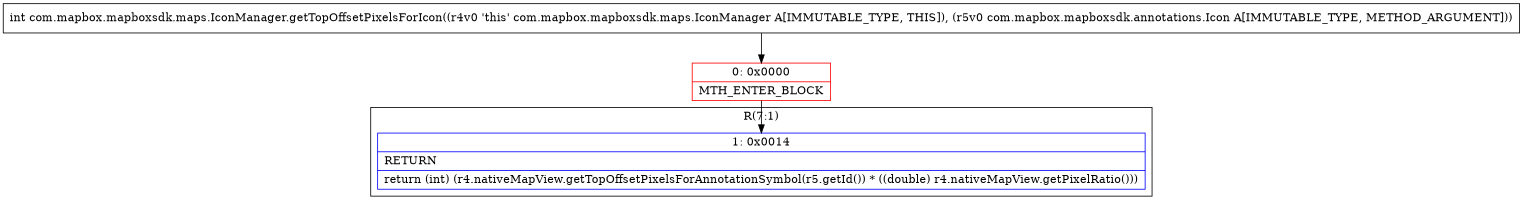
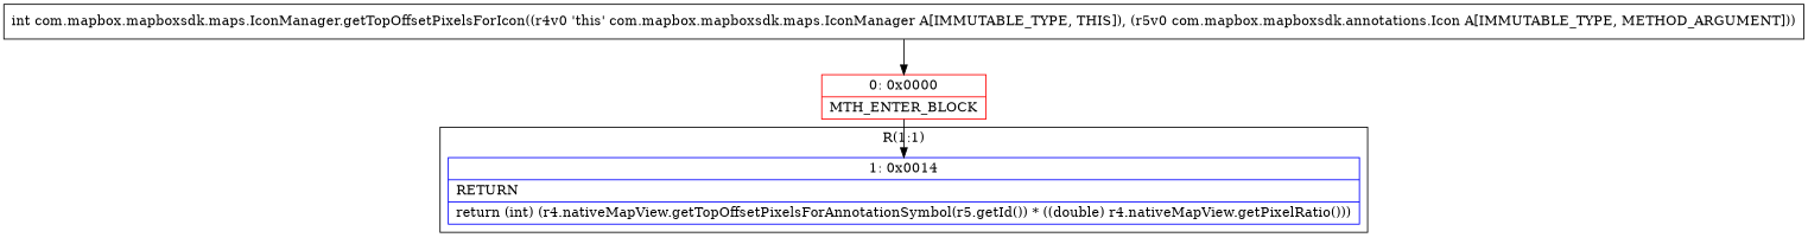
  digraph {
    node [shape=record]
    n1 [color=blue label="{1\:\ 0x0014|RETURN\l|return (int) (r4.nativeMapView.getTopOffsetPixelsForAnnotationSymbol(r5.getId()) * ((double) r4.nativeMapView.getPixelRatio()))\l}"]
    n2 [color=red label="{0\:\ 0x0000|MTH_ENTER_BLOCK\l}"]
    n3 [label="{int com.mapbox.mapboxsdk.maps.IconManager.getTopOffsetPixelsForIcon((r4v0 'this' com.mapbox.mapboxsdk.maps.IconManager A[IMMUTABLE_TYPE, THIS]), (r5v0 com.mapbox.mapboxsdk.annotations.Icon A[IMMUTABLE_TYPE, METHOD_ARGUMENT])) }"]
    subgraph cluster_1 {
-     label="R(7:1)"
+     label="R(1:1)"
      n1
    }
    n2 -> n1
    n3 -> n2
  }
